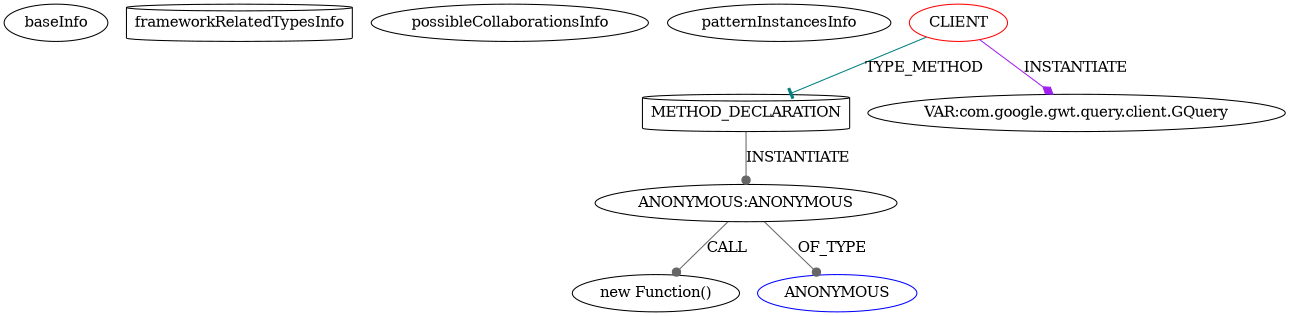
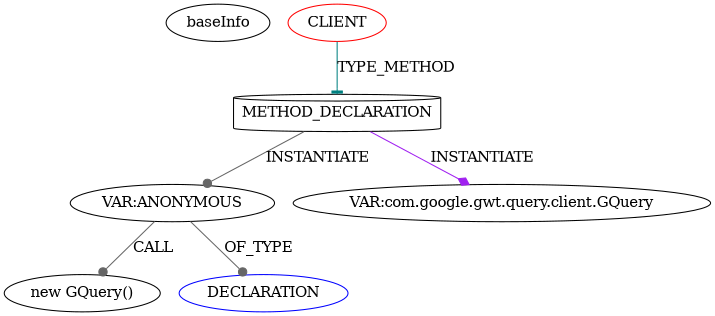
  digraph {
    node [shape=ellipse isFrameworkType=false]
    edge [arrowhead=dot color=gray40]
    baseInfo [category=pattern graphId=1837 isAnonymous=false possibleRelation=false isFrameworkType=""]
-   frameworkRelatedTypesInfo [shape=cylinder isFrameworkType=""]
-   possibleCollaborationsInfo [isFrameworkType=""]
-   patternInstancesInfo [0="jDramaix-SlidingPuzzle~/jDramaix-SlidingPuzzle/SlidingPuzzle-master/src/be/dramaix/ai/slidingpuzzle/client/SlidingPuzzleApp.java~SlidingPuzzleApp~3113" 1="luxferrari-AlgebrApp~/luxferrari-AlgebrApp/AlgebrApp-master/AlgebrApp/src/org/luxferrari/algebrapp/client/IncrementSlider.java~IncrementSlider~3645" isFrameworkType=""]
-   n5 [label="new Function()" vertexType=CONSTRUCTOR_CALL]
-   n6 [label="ANONYMOUS:ANONYMOUS" vertexType=VARIABLE_EXPRESION]
-   n7 [color=blue label=ANONYMOUS vertexType=REFERENCE_ANONYMOUS_DECLARATION]
+   n5 [label="new GQuery()" vertexType=CONSTRUCTOR_CALL]
+   n6 [label="VAR:ANONYMOUS" vertexType=VARIABLE_EXPRESION]
+   n7 [color=blue label=DECLARATION vertexType=REFERENCE_ANONYMOUS_DECLARATION]
    n8 [label=METHOD_DECLARATION shape=cylinder vertexType=CLIENT_METHOD_DECLARATION]
    n9 [label="VAR:com.google.gwt.query.client.GQuery" vertexType=VARIABLE_EXPRESION]
    n10 [color=red label=CLIENT vertexType=ROOT_CLIENT_CLASS_DECLARATION]
    n6 -> n5 [label=CALL]
    n6 -> n7 [label=OF_TYPE]
    n8 -> n6 [label=INSTANTIATE]
-   n10 -> n9 [arrowhead=diamond color=purple label=INSTANTIATE]
+   n8 -> n9 [arrowhead=diamond color=purple label=INSTANTIATE]
    n10 -> n8 [arrowhead=tee color=teal label=TYPE_METHOD]
  }
